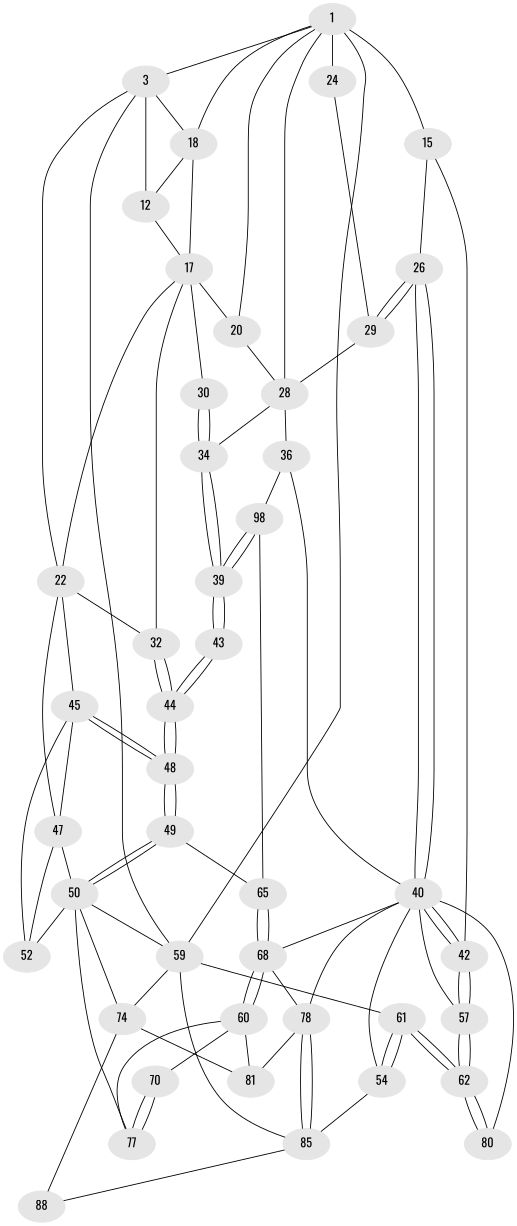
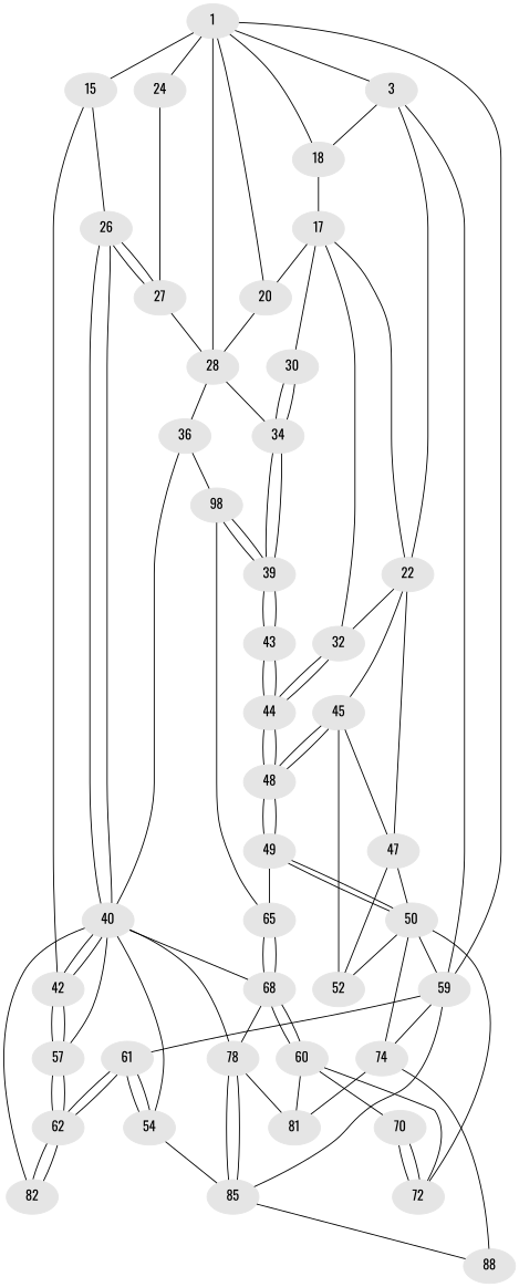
  graph {
    fontname=Oswald
    node [color=gray90 fontname=Oswald style=filled]
    edge [fontname=Oswald]
    1 [super="+2+7"]
    3 [super="+4"]
    n3 [label=18 super="+11"]
    15 [super="+16"]
    20
    24
    28 [super="+29+35"]
    59 [super="+60"]
-   12 [super="+13"]
    22 [super="+33+23"]
    17 [super="+21+18"]
    26
    42
-   27 [label=29]
+   27
    34
    36 [super="+37"]
    74 [super="+86+75"]
    61
    85 [super="+87"]
    32
    45 [super="+46"]
    47 [super="+53"]
    30
    40 [super="+41"]
    57
    44
    48
    52
    50 [super="+73+51"]
    68 [super="+71"]
    78 [super="+79"]
-   80
+   80 [label=82]
    n33 [label=54]
    39
    n35 [label=98]
    43
    65 [super="+66"]
    62
    n39 [label=60 super="+82"]
    81
    49 [super="+63"]
-   72 [label=77]
+   72
    88
    70
    1 -- 3
    1 -- n3
    1 -- 15 [weight=2]
    1 -- 20
    1 -- 24 [weight=2]
    1 -- 28
    1 -- 59
    3 -- n3
    3 -- 59
-   3 -- 12 [weight=2]
    3 -- 22
-   n3 -- 12
    n3 -- 17
    15 -- 26
    15 -- 42
    20 -- 28
    24 -- 27
    28 -- 34
    28 -- 36
    59 -- 74
    59 -- 61
    59 -- 85
-   12 -- 17
    22 -- 32
    22 -- 45
    22 -- 47
    17 -- 20
    17 -- 22
    17 -- 32
    17 -- 30 [weight=2]
    26 -- 27
    26 -- 27
    26 -- 40
    26 -- 40
    42 -- 57
    42 -- 57
    27 -- 28
    34 -- 39
    34 -- 39
    36 -- 40 [weight=2]
    36 -- n35
    74 -- 81
    74 -- 88 [weight=2]
    61 -- n33
    61 -- n33
    61 -- 62
    61 -- 62
    85 -- 88
    32 -- 44
    32 -- 44
    45 -- 47
    45 -- 48
    45 -- 48
    45 -- 52
    47 -- 52
    47 -- 50
    30 -- 34
    30 -- 34
    40 -- 42
    40 -- 42
    40 -- 57
    40 -- 68
    40 -- 78
    40 -- 80 [weight=2]
    40 -- n33
    57 -- 62
    57 -- 62
    44 -- 48
    44 -- 48
    48 -- 49
    48 -- 49
    50 -- 59
    50 -- 74
    50 -- 52
    50 -- 72
    68 -- 78
    68 -- n39
    68 -- n39
    78 -- 85
    78 -- 85
    78 -- 81
    n33 -- 85
    39 -- 43
    39 -- 43
    n35 -- 39
    n35 -- 39
    n35 -- 65
    43 -- 44
    43 -- 44
    65 -- 68
    65 -- 68
    62 -- 80
    62 -- 80
    n39 -- 81
    n39 -- 72
    n39 -- 70
    49 -- 50
    49 -- 50
    49 -- 65 [weight=2]
    70 -- 72
    70 -- 72
  }
